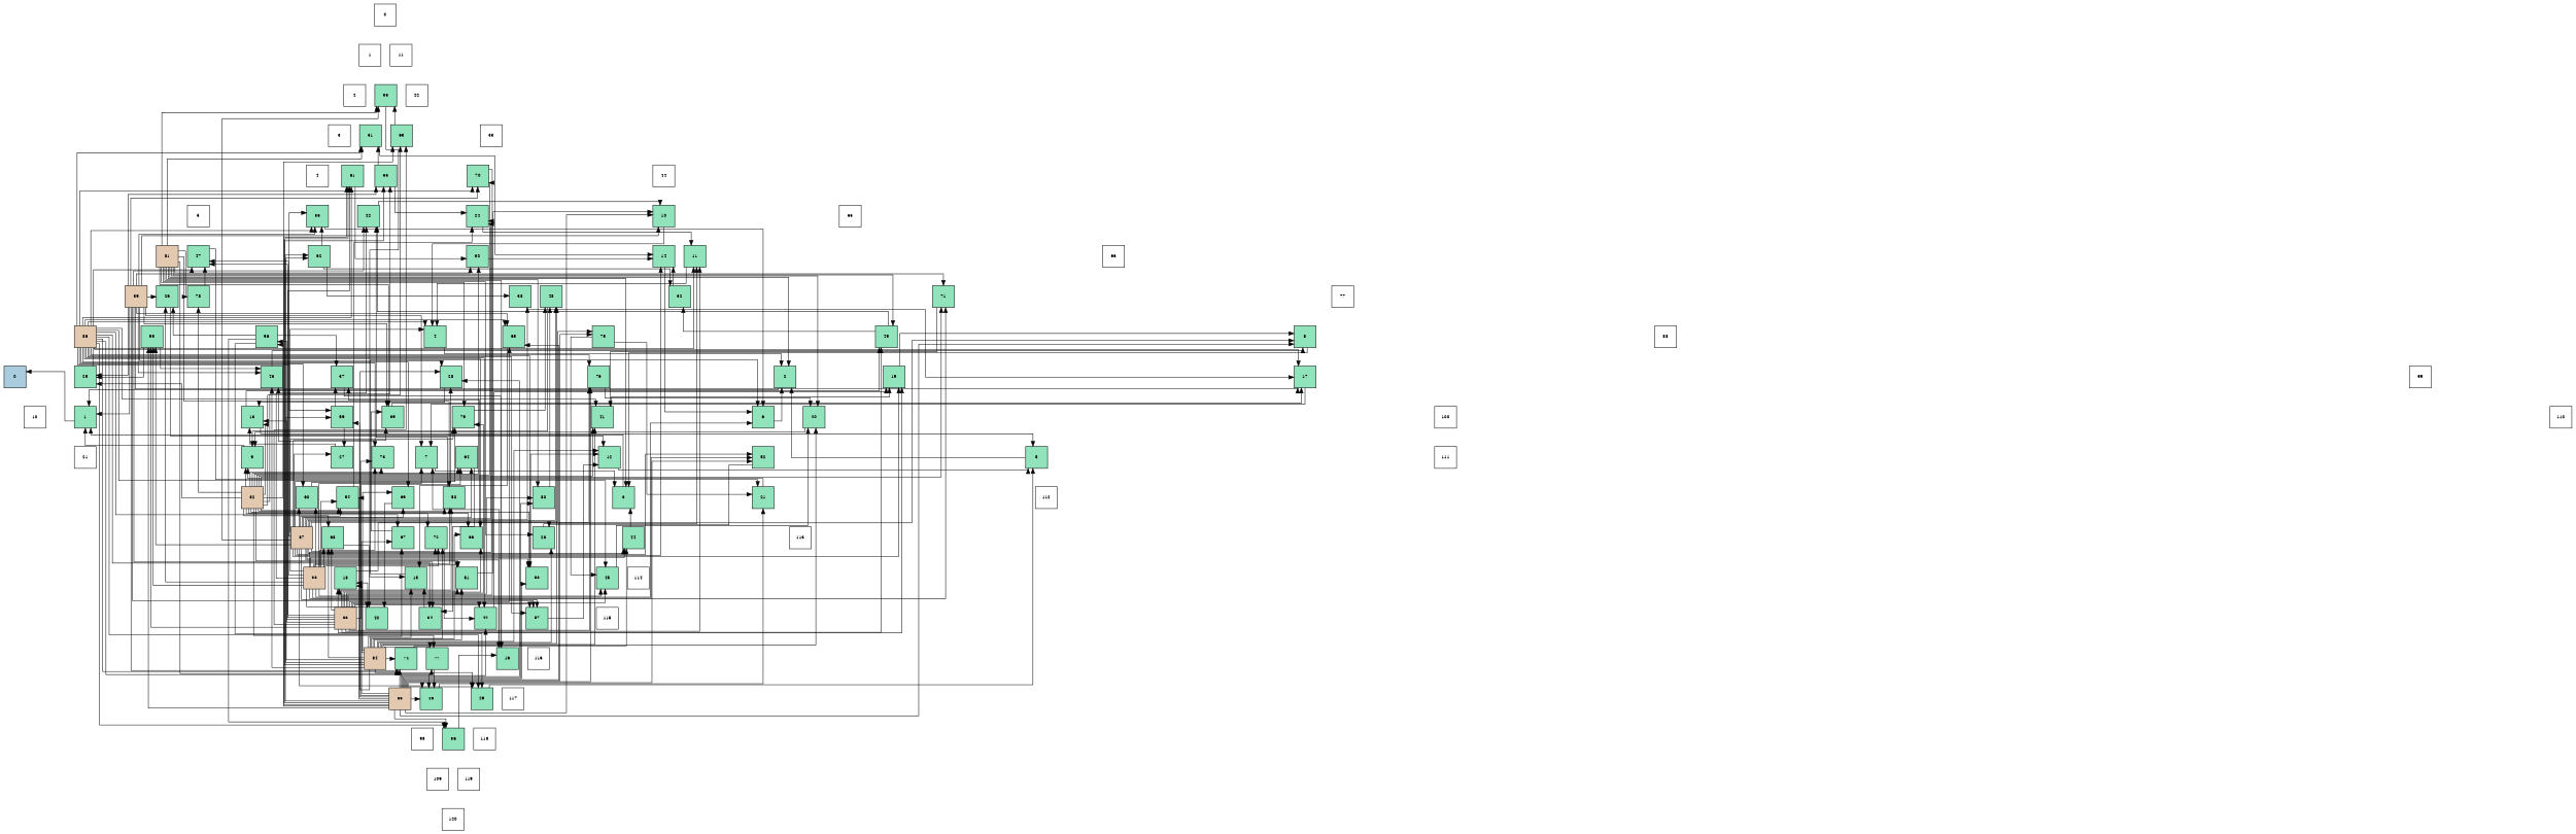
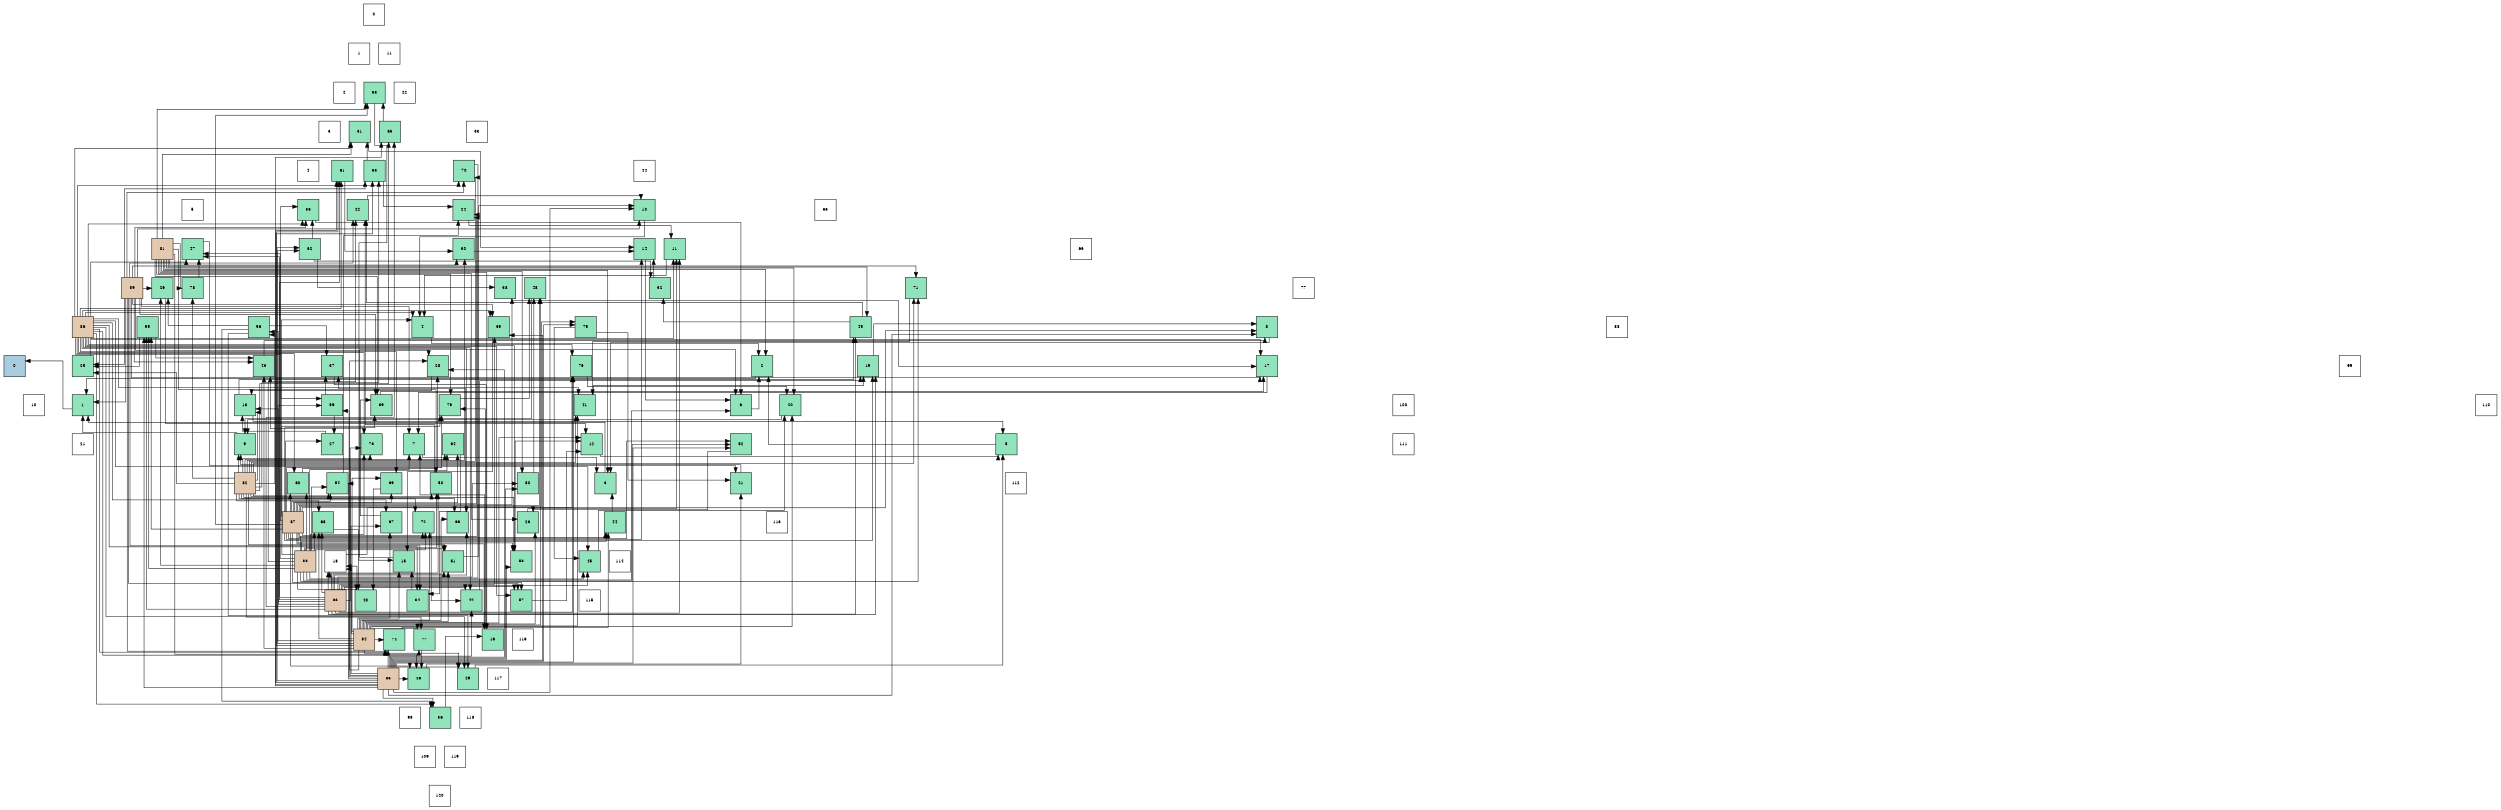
  digraph {
    rank=same
    rankdir=TB
    splines=ortho
    node [fillcolor="#91e3bb" fixedsize=true fontsize=8 shape=square style=filled]
    edge [constraint=false style=vis]
    n1 [fillcolor="#ffffff" label=0 width=0.6]
    n2 [fillcolor="#ffffff" label=1 width=0.6]
    n3 [fillcolor="#ffffff" label=11 width=0.6]
    n4 [fillcolor="#ffffff" label=2 width=0.6]
    n5 [label=33 width=0.6]
    n6 [fillcolor="#ffffff" label=22 width=0.6]
    n7 [fillcolor="#ffffff" label=3 width=0.6]
    n8 [label=31 width=0.6]
    n9 [label=63 width=0.6]
    n10 [label=15 width=0.6]
    n11 [fillcolor="#ffffff" label=4 width=0.6]
    n12 [label=61 width=0.6]
    n13 [label=53 width=0.6]
    n14 [label=14 width=0.6]
    n15 [fillcolor="#ffffff" label=5 width=0.6]
    n16 [label=35 width=0.6]
    n17 [label=30 width=0.6]
    n18 [label=22 width=0.6]
    n19 [fillcolor="#e3c9af" label=81 width=0.6]
    n20 [label=47 width=0.6]
    n21 [label=62 width=0.6]
    n22 [label=6 width=0.6]
    n23 [fillcolor="#e3c9af" label=89 width=0.6]
    n24 [label=26 width=0.6]
    n25 [label=78 width=0.6]
    n26 [label=39 width=0.6]
    n27 [label=79 width=0.6]
    n28 [label=49 width=0.6]
    n29 [label=2 width=0.6]
    n30 [label=50 width=0.6]
    n31 [label=80 width=0.6]
    n32 [label=20 width=0.6]
    n33 [label=3 width=0.6]
    n34 [label=23 width=0.6]
    n35 [label=46 width=0.6]
    n36 [label=16 width=0.6]
    n37 [label=21 width=0.6]
    n38 [fillcolor="#e3c9af" label=86 width=0.6]
    n39 [label=55 width=0.6]
    n40 [label=25 width=0.6]
    n41 [label=1 width=0.6]
    n42 [label=43 width=0.6]
    n43 [label=70 width=0.6]
    n44 [label=10 width=0.6]
    n45 [label=65 width=0.6]
    n46 [label=28 width=0.6]
    n47 [label=7 width=0.6]
    n48 [label=71 width=0.6]
    n49 [label=34 width=0.6]
    n50 [label=74 width=0.6]
    n51 [label=17 width=0.6]
    n52 [label=57 width=0.6]
    n53 [label=56 width=0.6]
    n54 [label=12 width=0.6]
    n55 [label=4 width=0.6]
    n56 [label=38 width=0.6]
    n57 [label=48 width=0.6]
    n58 [label=73 width=0.6]
    n59 [label=64 width=0.6]
    n60 [label=32 width=0.6]
    n61 [label=19 width=0.6]
    n62 [label=41 width=0.6]
    n63 [label=66 width=0.6]
    n64 [label=72 width=0.6]
    n65 [label=9 width=0.6]
    n66 [label=5 width=0.6]
    n67 [label=52 width=0.6]
    n68 [label=44 width=0.6]
    n69 [label=58 width=0.6]
    n70 [label=45 width=0.6]
    n71 [label=11 width=0.6]
    n72 [label=36 width=0.6]
    n73 [fillcolor="#ffffff" label=98 width=0.6]
    n74 [label=29 width=0.6]
    n75 [fillcolor="#ffffff" label=117 width=0.6]
    n76 [fillcolor="#a9ccde" label=0 width=0.6]
    n77 [label=59 width=0.6]
    n78 [label=60 width=0.6]
    n79 [label=76 width=0.6]
    n80 [label=69 width=0.6]
    n81 [label=67 width=0.6]
    n82 [label=42 width=0.6]
    n83 [label=77 width=0.6]
    n84 [label=13 width=0.6]
    n85 [fillcolor="#ffffff" label=21 width=0.6]
    n86 [label=24 width=0.6]
    n87 [label=8 width=0.6]
-   n88 [label=18 width=0.6]
+   n88 [fillcolor="#ffffff" label=18 width=0.6]
    n89 [fillcolor="#e3c9af" label=85 width=0.6]
    n90 [fillcolor="#ffffff" label=100 width=0.6]
    n91 [fillcolor="#ffffff" label=116 width=0.6]
    n92 [fillcolor="#ffffff" label=10 width=0.6]
    n93 [label=37 width=0.6]
    n94 [label=27 width=0.6]
    n95 [fillcolor="#e3c9af" label=87 width=0.6]
    n96 [label=68 width=0.6]
    n97 [label=54 width=0.6]
    n98 [label=40 width=0.6]
    n99 [label=51 width=0.6]
    n100 [fillcolor="#ffffff" label=115 width=0.6]
    n101 [fillcolor="#ffffff" label=118 width=0.6]
    n102 [fillcolor="#ffffff" label=109 width=0.6]
    n103 [fillcolor="#ffffff" label=119 width=0.6]
    n104 [fillcolor="#e3c9af" label=82 width=0.6]
    n105 [fillcolor="#ffffff" label=33 width=0.6]
    n106 [fillcolor="#ffffff" label=113 width=0.6]
    n107 [fillcolor="#ffffff" label=44 width=0.6]
    n108 [label=75 width=0.6]
    n109 [fillcolor="#ffffff" label=112 width=0.6]
    n110 [fillcolor="#e3c9af" label=88 width=0.6]
    n111 [fillcolor="#e3c9af" label=84 width=0.6]
    n112 [fillcolor="#ffffff" label=55 width=0.6]
    n113 [fillcolor="#e3c9af" label=83 width=0.6]
    n114 [fillcolor="#ffffff" label=114 width=0.6]
    n115 [fillcolor="#ffffff" label=66 width=0.6]
    n116 [fillcolor="#ffffff" label=77 width=0.6]
    n117 [fillcolor="#ffffff" label=88 width=0.6]
    n118 [fillcolor="#ffffff" label=99 width=0.6]
    n119 [fillcolor="#ffffff" label=110 width=0.6]
    n120 [fillcolor="#ffffff" label=111 width=0.6]
    n121 [fillcolor="#ffffff" label=120 width=0.6]
    n1 -> n2 [constraint=true style=invis]
    n1 -> n3 [constraint=true style=invis]
    n2 -> n4 [constraint=true style=invis]
    n2 -> n5 [constraint=true style=invis]
    n3 -> n5 [constraint=true style=invis]
    n3 -> n6 [constraint=true style=invis]
    n4 -> n7 [constraint=true style=invis]
    n4 -> n8 [constraint=true style=invis]
    n5 -> n8 [constraint=true style=invis]
    n5 -> n9 [constraint=true style=invis]
    n5 -> n10
    n6 -> n9 [constraint=true style=invis]
    n6 -> n105 [constraint=true style=invis]
    n7 -> n11 [constraint=true style=invis]
    n7 -> n12 [constraint=true style=invis]
    n8 -> n12 [constraint=true style=invis]
    n8 -> n13 [constraint=true style=invis]
    n8 -> n14
    n9 -> n5
    n9 -> n13 [constraint=true style=invis]
    n9 -> n43 [constraint=true style=invis]
    n10 -> n22
    n10 -> n49 [constraint=true style=invis]
    n10 -> n98 [constraint=true style=invis]
    n11 -> n15 [constraint=true style=invis]
    n11 -> n16 [constraint=true style=invis]
    n12 -> n16 [constraint=true style=invis]
    n12 -> n17
    n12 -> n18 [constraint=true style=invis]
    n13 -> n8
    n13 -> n18 [constraint=true style=invis]
    n13 -> n86
    n13 -> n86 [constraint=true style=invis]
    n14 -> n22
    n14 -> n57 [constraint=true style=invis]
    n14 -> n60 [constraint=true style=invis]
    n15 -> n19 [constraint=true style=invis]
    n15 -> n20 [constraint=true style=invis]
    n16 -> n20 [constraint=true style=invis]
    n16 -> n21 [constraint=true style=invis]
    n16 -> n22
    n17 -> n14
    n17 -> n56 [constraint=true style=invis]
    n17 -> n57 [constraint=true style=invis]
    n18 -> n17 [constraint=true style=invis]
    n18 -> n21 [constraint=true style=invis]
    n18 -> n44
    n19 -> n5
    n19 -> n8
    n19 -> n17
    n19 -> n23 [constraint=true style=invis]
    n19 -> n24 [constraint=true style=invis]
    n19 -> n25
    n19 -> n26
    n19 -> n27
    n19 -> n28
    n19 -> n29
    n19 -> n30
    n19 -> n31
    n19 -> n32
    n19 -> n33
    n19 -> n34
    n19 -> n35
    n19 -> n36
    n20 -> n24 [constraint=true style=invis]
    n20 -> n25 [constraint=true style=invis]
    n20 -> n37
    n21 -> n16
    n21 -> n25 [constraint=true style=invis]
    n21 -> n56
    n21 -> n56 [constraint=true style=invis]
    n21 -> n60
    n22 -> n29
    n22 -> n54 [constraint=true style=invis]
    n22 -> n67 [constraint=true style=invis]
    n23 -> n13
    n23 -> n16
    n23 -> n18
    n23 -> n24
    n23 -> n26
    n23 -> n38 [constraint=true style=invis]
    n23 -> n39 [constraint=true style=invis]
    n23 -> n40
    n23 -> n41
    n23 -> n42
    n23 -> n43
    n23 -> n44
    n23 -> n45
    n23 -> n46
    n23 -> n47
    n23 -> n48
    n23 -> n49
    n23 -> n50
    n23 -> n51
    n23 -> n52
    n24 -> n39 [constraint=true style=invis]
    n24 -> n53 [constraint=true style=invis]
    n24 -> n54
    n25 -> n20
    n25 -> n53 [constraint=true style=invis]
    n25 -> n55 [constraint=true style=invis]
    n26 -> n47 [constraint=true style=invis]
    n26 -> n51
    n26 -> n58 [constraint=true style=invis]
    n27 -> n47 [constraint=true style=invis]
    n27 -> n57
    n27 -> n59 [constraint=true style=invis]
    n28 -> n18
    n28 -> n29 [constraint=true style=invis]
    n28 -> n60
    n28 -> n61 [constraint=true style=invis]
    n29 -> n22 [constraint=true style=invis]
    n29 -> n41
    n29 -> n62 [constraint=true style=invis]
    n30 -> n18
    n30 -> n63 [constraint=true style=invis]
    n30 -> n64 [constraint=true style=invis]
    n31 -> n34 [constraint=true style=invis]
    n31 -> n57
    n31 -> n63 [constraint=true style=invis]
    n32 -> n65
    n32 -> n66 [constraint=true style=invis]
    n32 -> n67 [constraint=true style=invis]
    n33 -> n34 [constraint=true style=invis]
    n33 -> n41
    n33 -> n68 [constraint=true style=invis]
    n34 -> n69 [constraint=true style=invis]
    n34 -> n70 [constraint=true style=invis]
    n34 -> n71
    n35 -> n37
    n35 -> n72 [constraint=true style=invis]
    n35 -> n73 [constraint=true style=invis]
    n36 -> n47
    n36 -> n74 [constraint=true style=invis]
    n36 -> n75 [constraint=true style=invis]
    n37 -> n65
    n37 -> n68 [constraint=true style=invis]
    n37 -> n106 [constraint=true style=invis]
    n38 -> n8
    n38 -> n12
    n38 -> n16
    n38 -> n20
    n38 -> n40 [constraint=true style=invis]
    n38 -> n43
    n38 -> n45
    n38 -> n49
    n38 -> n50
    n38 -> n51
    n38 -> n52
    n38 -> n55
    n38 -> n58
    n38 -> n62
    n38 -> n63
    n38 -> n69
    n38 -> n70
    n38 -> n72
    n38 -> n74
    n38 -> n76 [constraint=true style=invis]
    n38 -> n77
    n38 -> n78
    n38 -> n79
    n38 -> n80
    n38 -> n81
    n38 -> n82
    n38 -> n83
    n39 -> n40
    n39 -> n40 [constraint=true style=invis]
    n39 -> n42
    n39 -> n42 [constraint=true style=invis]
    n40 -> n41 [constraint=true style=invis]
    n40 -> n71
    n40 -> n84 [constraint=true style=invis]
    n41 -> n65 [constraint=true style=invis]
    n41 -> n76
    n41 -> n85 [constraint=true style=invis]
    n42 -> n77 [constraint=true style=invis]
    n42 -> n84 [constraint=true style=invis]
    n42 -> n87
    n43 -> n44 [constraint=true style=invis]
    n43 -> n86 [constraint=true style=invis]
    n43 -> n88
    n44 -> n14 [constraint=true style=invis]
    n44 -> n55
    n44 -> n71 [constraint=true style=invis]
    n45 -> n10
    n45 -> n46 [constraint=true style=invis]
    n45 -> n79 [constraint=true style=invis]
    n46 -> n26 [constraint=true style=invis]
    n46 -> n27 [constraint=true style=invis]
    n46 -> n84
    n47 -> n30 [constraint=true style=invis]
    n47 -> n33
    n47 -> n80 [constraint=true style=invis]
    n48 -> n28 [constraint=true style=invis]
    n48 -> n62
    n48 -> n87 [constraint=true style=invis]
    n49 -> n10
    n49 -> n50 [constraint=true style=invis]
    n49 -> n83 [constraint=true style=invis]
    n50 -> n35 [constraint=true style=invis]
    n50 -> n68
    n50 -> n89 [constraint=true style=invis]
    n51 -> n32 [constraint=true style=invis]
    n51 -> n47
    n51 -> n90 [constraint=true style=invis]
    n52 -> n36 [constraint=true style=invis]
    n52 -> n54
    n52 -> n91 [constraint=true style=invis]
    n53 -> n24
    n53 -> n42 [constraint=true style=invis]
    n53 -> n72
    n53 -> n74
    n53 -> n93
    n53 -> n93 [constraint=true style=invis]
    n54 -> n31 [constraint=true style=invis]
    n54 -> n33 [constraint=true style=invis]
    n54 -> n66
    n55 -> n29
    n55 -> n46 [constraint=true style=invis]
    n55 -> n93 [constraint=true style=invis]
    n56 -> n45 [constraint=true style=invis]
    n56 -> n51
    n56 -> n55 [constraint=true style=invis]
    n57 -> n45 [constraint=true style=invis]
    n57 -> n65
    n57 -> n108 [constraint=true style=invis]
    n58 -> n42
    n58 -> n80 [constraint=true style=invis]
    n58 -> n97 [constraint=true style=invis]
    n59 -> n30 [constraint=true style=invis]
    n59 -> n31 [constraint=true style=invis]
    n59 -> n49
    n60 -> n14
    n60 -> n28 [constraint=true style=invis]
    n60 -> n108 [constraint=true style=invis]
    n61 -> n22 [constraint=true style=invis]
    n61 -> n32 [constraint=true style=invis]
    n61 -> n87
    n62 -> n54 [constraint=true style=invis]
    n62 -> n59 [constraint=true style=invis]
    n62 -> n61
    n63 -> n69 [constraint=true style=invis]
    n63 -> n93
    n63 -> n99 [constraint=true style=invis]
    n64 -> n10 [constraint=true style=invis]
    n64 -> n82
    n64 -> n99 [constraint=true style=invis]
    n65 -> n41
    n65 -> n78 [constraint=true style=invis]
    n65 -> n104 [constraint=true style=invis]
    n66 -> n29
    n66 -> n37 [constraint=true style=invis]
    n66 -> n109 [constraint=true style=invis]
    n67 -> n33 [constraint=true style=invis]
    n67 -> n34
    n67 -> n37 [constraint=true style=invis]
    n68 -> n33
    n68 -> n70 [constraint=true style=invis]
    n68 -> n114 [constraint=true style=invis]
    n69 -> n52 [constraint=true style=invis]
    n69 -> n54
    n69 -> n82 [constraint=true style=invis]
    n70 -> n32
    n70 -> n52 [constraint=true style=invis]
    n70 -> n100 [constraint=true style=invis]
    n71 -> n48 [constraint=true style=invis]
    n71 -> n55
    n71 -> n60 [constraint=true style=invis]
    n72 -> n36
    n72 -> n102 [constraint=true style=invis]
    n72 -> n103 [constraint=true style=invis]
    n73 -> n102 [constraint=true style=invis]
    n74 -> n66
    n74 -> n72 [constraint=true style=invis]
    n74 -> n101 [constraint=true style=invis]
    n75 -> n101 [constraint=true style=invis]
    n76 -> n41 [constraint=true style=invis]
    n76 -> n92 [constraint=true style=invis]
    n77 -> n58 [constraint=true style=invis]
    n77 -> n93
    n77 -> n94
    n77 -> n94 [constraint=true style=invis]
    n78 -> n46
    n78 -> n95 [constraint=true style=invis]
    n78 -> n96 [constraint=true style=invis]
    n79 -> n27 [constraint=true style=invis]
    n79 -> n32
    n79 -> n62 [constraint=true style=invis]
    n80 -> n64 [constraint=true style=invis]
    n80 -> n81 [constraint=true style=invis]
    n80 -> n98
    n81 -> n10 [constraint=true style=invis]
    n81 -> n26
    n81 -> n88 [constraint=true style=invis]
    n82 -> n36 [constraint=true style=invis]
    n82 -> n61
    n82 -> n83 [constraint=true style=invis]
    n83 -> n35
    n83 -> n35 [constraint=true style=invis]
    n83 -> n74 [constraint=true style=invis]
    n84 -> n28
    n84 -> n65 [constraint=true style=invis]
    n84 -> n66
    n84 -> n94 [constraint=true style=invis]
    n85 -> n104 [constraint=true style=invis]
    n86 -> n14 [constraint=true style=invis]
    n86 -> n17 [constraint=true style=invis]
    n86 -> n71
    n87 -> n33
    n87 -> n51 [constraint=true style=invis]
    n87 -> n61 [constraint=true style=invis]
    n88 -> n87
    n88 -> n98 [constraint=true style=invis]
    n88 -> n113 [constraint=true style=invis]
    n89 -> n9
    n89 -> n12
    n89 -> n13
    n89 -> n21
    n89 -> n31
    n89 -> n35
    n89 -> n39
    n89 -> n44
    n89 -> n45
    n89 -> n46
    n89 -> n50
    n89 -> n58
    n89 -> n67
    n89 -> n69
    n89 -> n72
    n89 -> n73 [constraint=true style=invis]
    n89 -> n74
    n89 -> n77
    n89 -> n79
    n89 -> n81
    n89 -> n82
    n89 -> n87
    n89 -> n97
    n89 -> n108
    n90 -> n66 [constraint=true style=invis]
    n90 -> n120 [constraint=true style=invis]
    n91 -> n75 [constraint=true style=invis]
    n92 -> n85 [constraint=true style=invis]
    n93 -> n26 [constraint=true style=invis]
    n93 -> n36
    n93 -> n77 [constraint=true style=invis]
    n94 -> n78 [constraint=true style=invis]
    n94 -> n84
    n94 -> n97 [constraint=true style=invis]
    n95 -> n5
    n95 -> n14
    n95 -> n16
    n95 -> n26
    n95 -> n27
    n95 -> n35
    n95 -> n36
    n95 -> n39
    n95 -> n52
    n95 -> n55
    n95 -> n56
    n95 -> n57
    n95 -> n59
    n95 -> n61
    n95 -> n64
    n95 -> n67
    n95 -> n68
    n95 -> n69
    n95 -> n78
    n95 -> n79
    n95 -> n80
    n95 -> n86
    n95 -> n94
    n95 -> n97
    n95 -> n108
    n95 -> n110 [constraint=true style=invis]
    n96 -> n88 [constraint=true style=invis]
    n96 -> n98
    n96 -> n110 [constraint=true style=invis]
    n97 -> n81 [constraint=true style=invis]
    n97 -> n86
    n97 -> n96 [constraint=true style=invis]
    n98 -> n50 [constraint=true style=invis]
    n98 -> n88
    n98 -> n111 [constraint=true style=invis]
    n99 -> n44
    n99 -> n49 [constraint=true style=invis]
    n99 -> n82 [constraint=true style=invis]
    n100 -> n91 [constraint=true style=invis]
    n101 -> n103 [constraint=true style=invis]
    n102 -> n121 [constraint=true style=invis]
    n103 -> n121 [constraint=true style=invis]
    n104 -> n9
    n104 -> n13
    n104 -> n17
    n104 -> n25
    n104 -> n30
    n104 -> n40
    n104 -> n43
    n104 -> n48
    n104 -> n53
    n104 -> n58
    n104 -> n59
    n104 -> n62
    n104 -> n63
    n104 -> n64
    n104 -> n65
    n104 -> n69
    n104 -> n83
    n104 -> n84
    n104 -> n95 [constraint=true style=invis]
    n104 -> n96
    n104 -> n97
    n104 -> n99
    n105 -> n43 [constraint=true style=invis]
    n105 -> n107 [constraint=true style=invis]
    n106 -> n114 [constraint=true style=invis]
    n107 -> n44 [constraint=true style=invis]
    n107 -> n112 [constraint=true style=invis]
    n108 -> n29 [constraint=true style=invis]
    n108 -> n37
    n108 -> n70
    n108 -> n79 [constraint=true style=invis]
    n109 -> n106 [constraint=true style=invis]
    n110 -> n18
    n110 -> n20
    n110 -> n22
    n110 -> n24
    n110 -> n27
    n110 -> n30
    n110 -> n39
    n110 -> n47
    n110 -> n48
    n110 -> n58
    n110 -> n64
    n110 -> n67
    n110 -> n68
    n110 -> n70
    n110 -> n78
    n110 -> n86
    n110 -> n96
    n110 -> n97
    n110 -> n98
    n110 -> n99
    n110 -> n113 [constraint=true style=invis]
    n111 -> n10
    n111 -> n12
    n111 -> n21
    n111 -> n32
    n111 -> n34
    n111 -> n42
    n111 -> n46
    n111 -> n50
    n111 -> n54
    n111 -> n57
    n111 -> n62
    n111 -> n63
    n111 -> n64
    n111 -> n74
    n111 -> n77
    n111 -> n80
    n111 -> n81
    n111 -> n83
    n111 -> n88
    n111 -> n89 [constraint=true style=invis]
    n111 -> n96
    n111 -> n99
    n112 -> n71 [constraint=true style=invis]
    n112 -> n115 [constraint=true style=invis]
    n113 -> n9
    n113 -> n12
    n113 -> n20
-   n113 -> n27
+   n111 -> n27
    n113 -> n28
    n113 -> n30
    n113 -> n31
    n113 -> n39
    n113 -> n45
    n113 -> n52
    n113 -> n53
    n113 -> n59
    n113 -> n61
    n113 -> n63
    n113 -> n70
    n113 -> n71
    n113 -> n79
    n113 -> n82
    n113 -> n84
    n113 -> n88
    n113 -> n96
    n113 -> n99
    n113 -> n111 [constraint=true style=invis]
    n114 -> n100 [constraint=true style=invis]
    n115 -> n48 [constraint=true style=invis]
    n115 -> n116 [constraint=true style=invis]
    n116 -> n87 [constraint=true style=invis]
    n116 -> n117 [constraint=true style=invis]
    n117 -> n51 [constraint=true style=invis]
    n117 -> n118 [constraint=true style=invis]
    n118 -> n90 [constraint=true style=invis]
    n118 -> n119 [constraint=true style=invis]
    n119 -> n120 [constraint=true style=invis]
    n120 -> n109 [constraint=true style=invis]
  }
